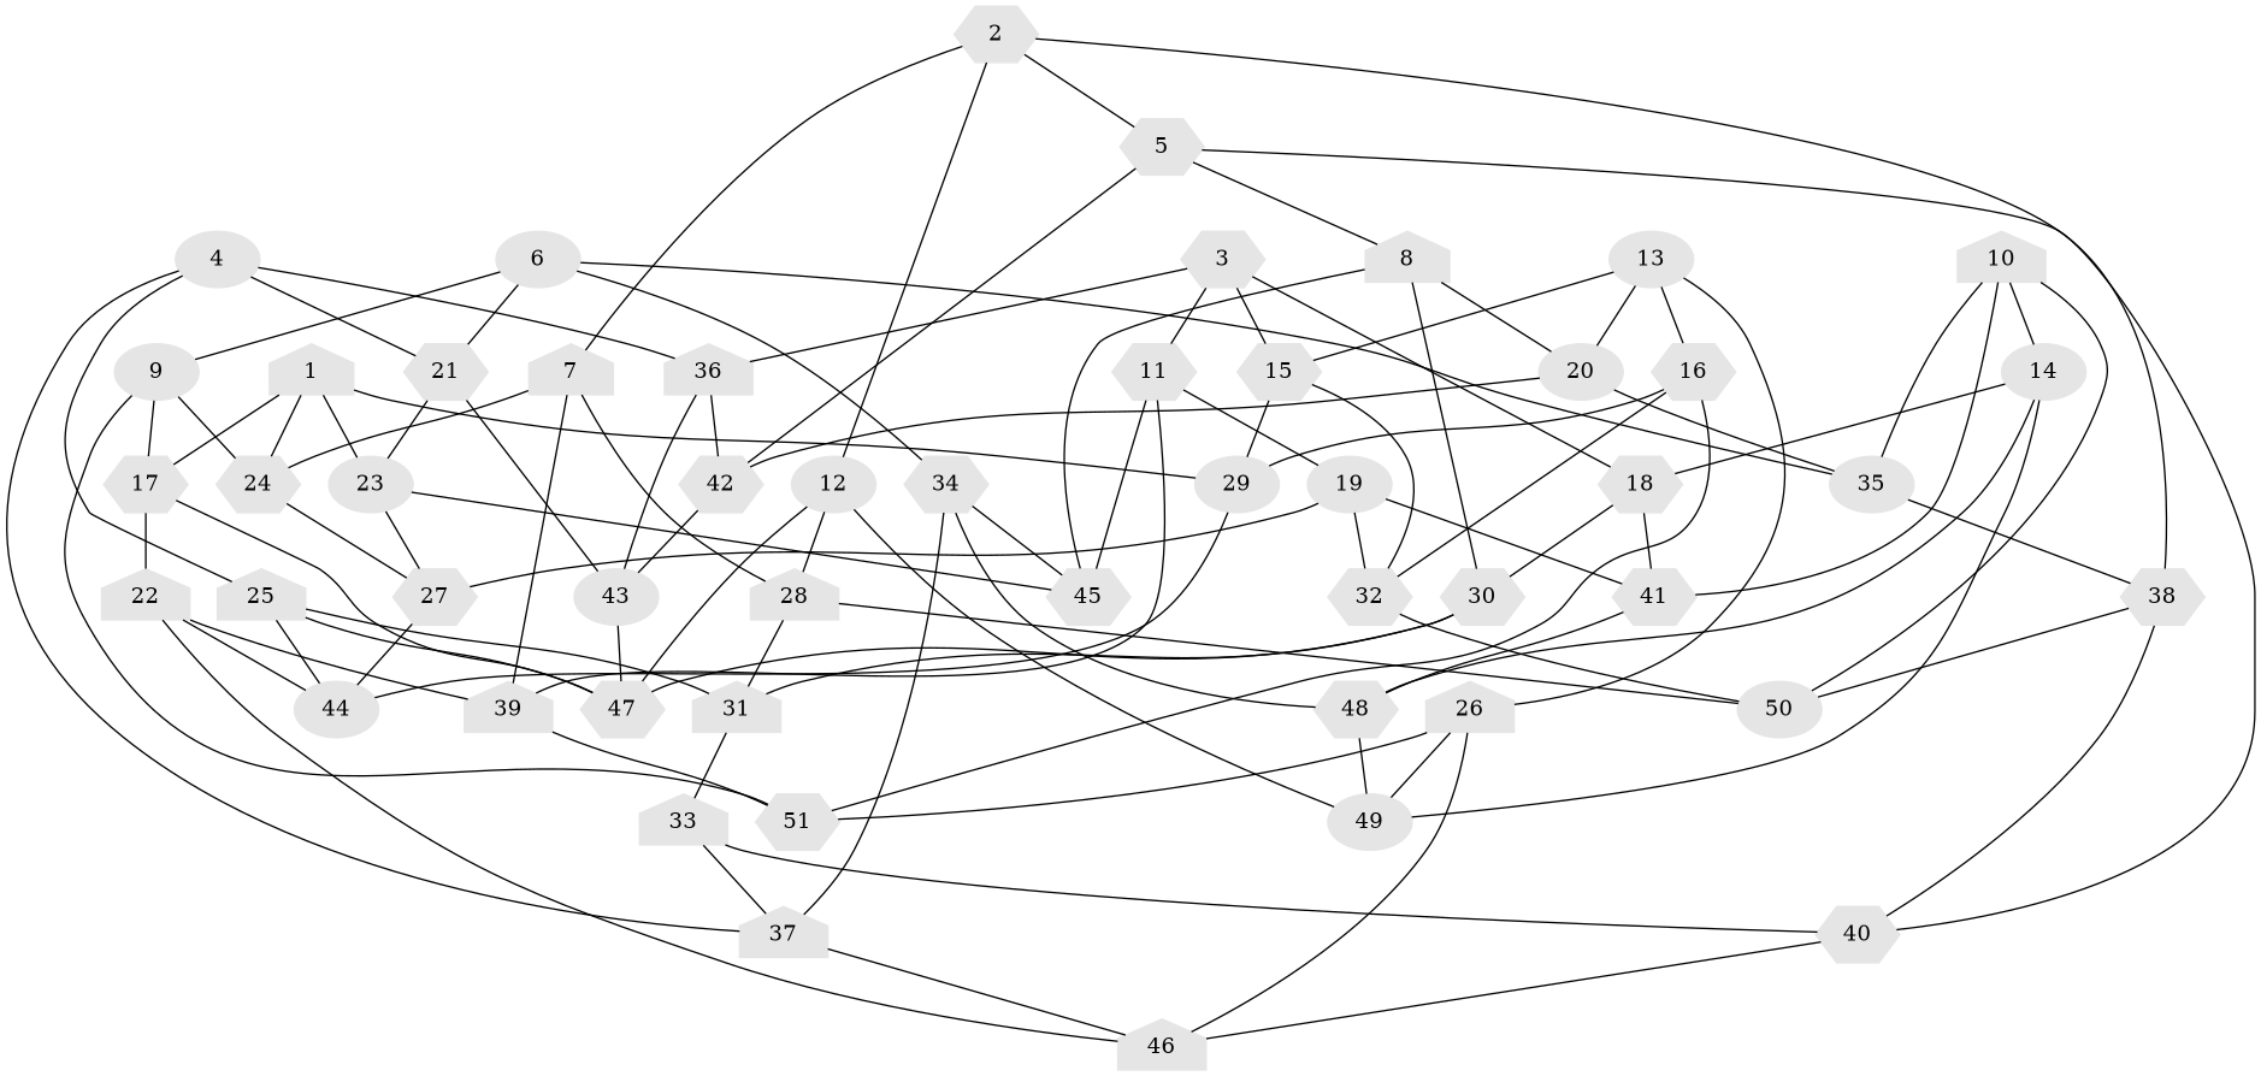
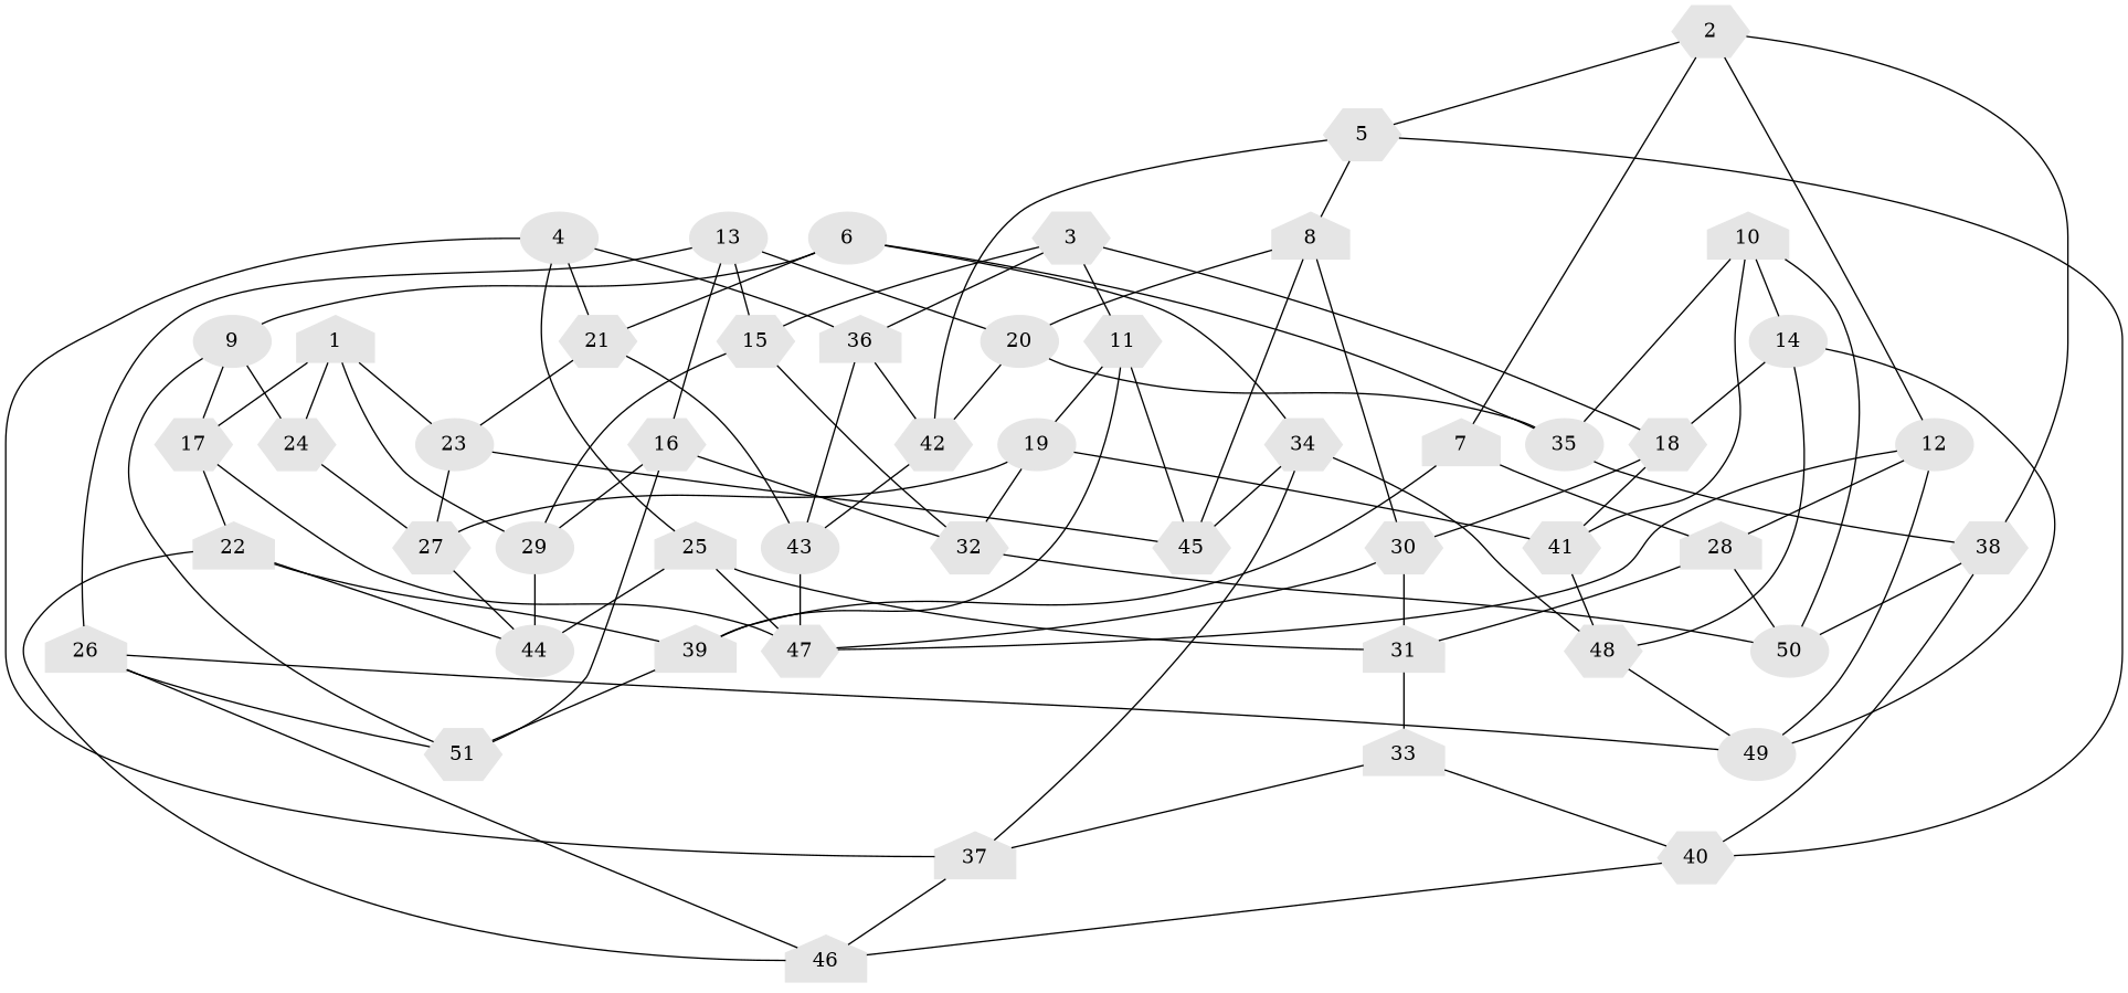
  graph {
    node [color=gray90 shape=hexagon style=filled]
    1 [shape=house]
    17
    23 [shape=ellipse]
    24
    29 [shape=ellipse]
    47
    22 [shape=house]
    45
    27
    44 [shape=ellipse]
    2
    5
    7 [shape=house]
    12 [shape=ellipse]
    38
    8 [shape=house]
    40
    42
    28 [shape=house]
    39 [shape=house]
    49 [shape=ellipse]
    50 [shape=ellipse]
    3
    11
    15
    18
    36 [shape=house]
    19 [shape=ellipse]
    32
    30
    41
    43 [shape=ellipse]
    4 [shape=ellipse]
    21
    25 [shape=house]
    37 [shape=house]
    31 [shape=house]
    46 [shape=house]
    20 [shape=ellipse]
    6 [shape=ellipse]
    9 [shape=ellipse]
    34
    35 [shape=ellipse]
    51
    48
    10 [shape=house]
    14 [shape=ellipse]
    13 [shape=ellipse]
    16
    26 [shape=house]
    33 [shape=house]
    1 -- 17
    1 -- 23
    1 -- 24
    1 -- 29
    17 -- 47
    17 -- 22
    23 -- 45
    23 -- 27
    24 -- 27
    29 -- 44
    22 -- 44
    22 -- 39
    22 -- 46
    27 -- 44
    2 -- 5
    2 -- 7
    2 -- 12
    2 -- 38
    5 -- 8
    5 -- 40
    5 -- 42
-   7 -- 24
    7 -- 28
    7 -- 39
    12 -- 47
    12 -- 28
    12 -- 49
    38 -- 40
    38 -- 50
    8 -- 45
    8 -- 30
    8 -- 20
    40 -- 46
    42 -- 43
    28 -- 50
    28 -- 31
    39 -- 51
    3 -- 11
    3 -- 15
    3 -- 18
    3 -- 36
    11 -- 45
    11 -- 39
    11 -- 19
    15 -- 29
    15 -- 32
    18 -- 30
    18 -- 41
    36 -- 42
    36 -- 43
    19 -- 27
    19 -- 32
    19 -- 41
    32 -- 50
    30 -- 47
    30 -- 31
    41 -- 48
    43 -- 47
    4 -- 36
    4 -- 21
    4 -- 25
    4 -- 37
    21 -- 23
    21 -- 43
    25 -- 47
    25 -- 44
    25 -- 31
    37 -- 46
    31 -- 33
    20 -- 42
    20 -- 35
    6 -- 21
    6 -- 9
    6 -- 34
    6 -- 35
    9 -- 17
    9 -- 24
    9 -- 51
    34 -- 45
    34 -- 37
    34 -- 48
    35 -- 38
    48 -- 49
    10 -- 50
    10 -- 41
    10 -- 35
    10 -- 14
    14 -- 49
    14 -- 18
    14 -- 48
    13 -- 15
    13 -- 20
    13 -- 16
    13 -- 26
    16 -- 29
    16 -- 32
    16 -- 51
    26 -- 49
    26 -- 46
    26 -- 51
    33 -- 40
    33 -- 37
  }
